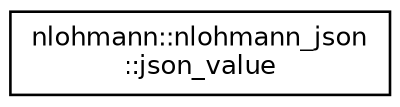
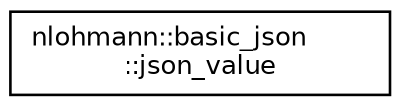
  digraph {
    rankdir=LR
-   n1 [color=black fillcolor=white fontname=Helvetica fontsize=10 height=0.2 label="nlohmann::nlohmann_json\l::json_value" shape=record style=filled width=0.4]
+   n1 [color=black fillcolor=white fontname=Helvetica fontsize=10 height=0.2 label="nlohmann::basic_json\l::json_value" shape=record style=filled width=0.4]
  }
